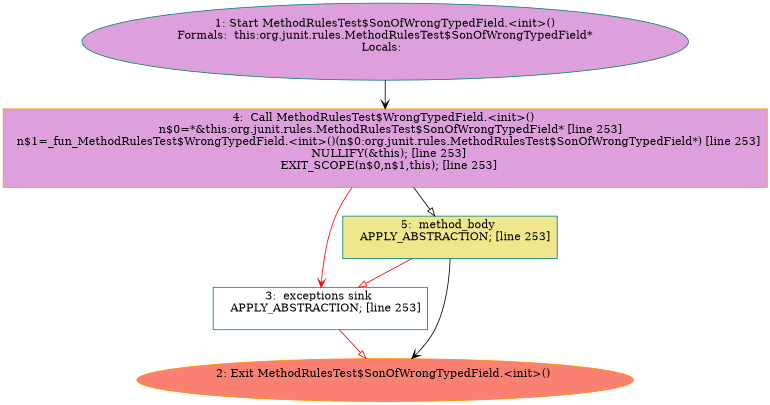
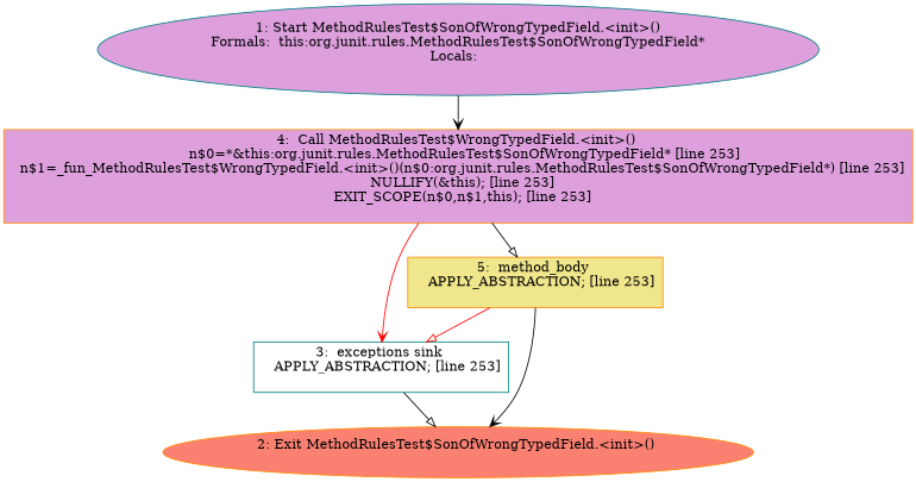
  digraph {
    node [color=darkorange fillcolor=plum style=filled shape=box]
    edge [arrowhead=vee]
    n1 [color=teal label="1: Start MethodRulesTest$SonOfWrongTypedField.<init>()\nFormals:  this:org.junit.rules.MethodRulesTest$SonOfWrongTypedField*\nLocals:  \n  " shape=""]
    n2 [label="4:  Call MethodRulesTest$WrongTypedField.<init>() \n   n$0=*&this:org.junit.rules.MethodRulesTest$SonOfWrongTypedField* [line 253]\n  n$1=_fun_MethodRulesTest$WrongTypedField.<init>()(n$0:org.junit.rules.MethodRulesTest$SonOfWrongTypedField*) [line 253]\n  NULLIFY(&this); [line 253]\n  EXIT_SCOPE(n$0,n$1,this); [line 253]\n "]
    n3 [color=teal fillcolor=white label="3:  exceptions sink \n   APPLY_ABSTRACTION; [line 253]\n "]
-   n4 [color=teal fillcolor=khaki label="5:  method_body \n   APPLY_ABSTRACTION; [line 253]\n "]
+   n4 [fillcolor=khaki label="5:  method_body \n   APPLY_ABSTRACTION; [line 253]\n "]
    n5 [fillcolor=salmon label="2: Exit MethodRulesTest$SonOfWrongTypedField.<init>() \n  " shape=""]
    n1 -> n2
    n2 -> n3 [color=red]
    n2 -> n4 [arrowhead=onormal]
-   n3 -> n5 [arrowhead=onormal color=red]
+   n3 -> n5 [arrowhead=onormal]
    n4 -> n3 [arrowhead=onormal color=red]
    n4 -> n5
  }
